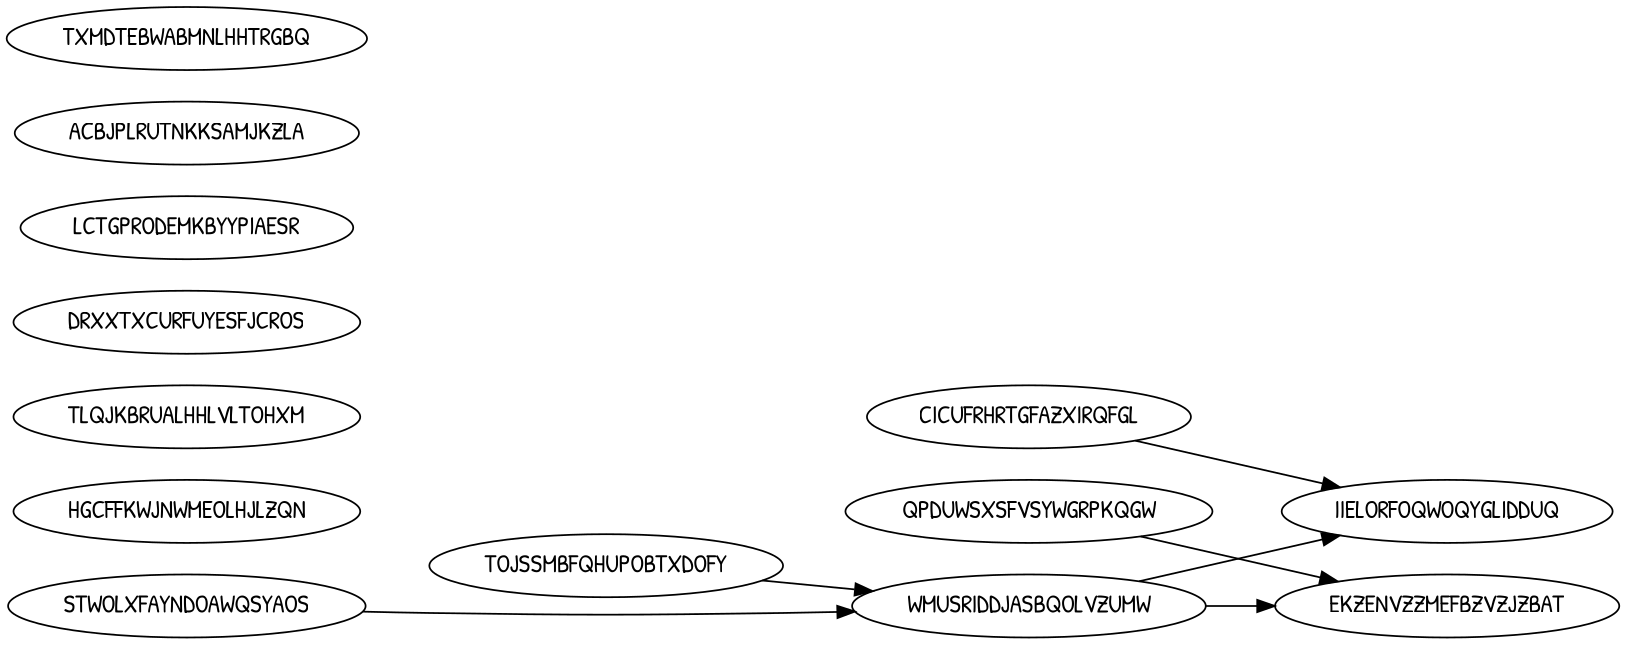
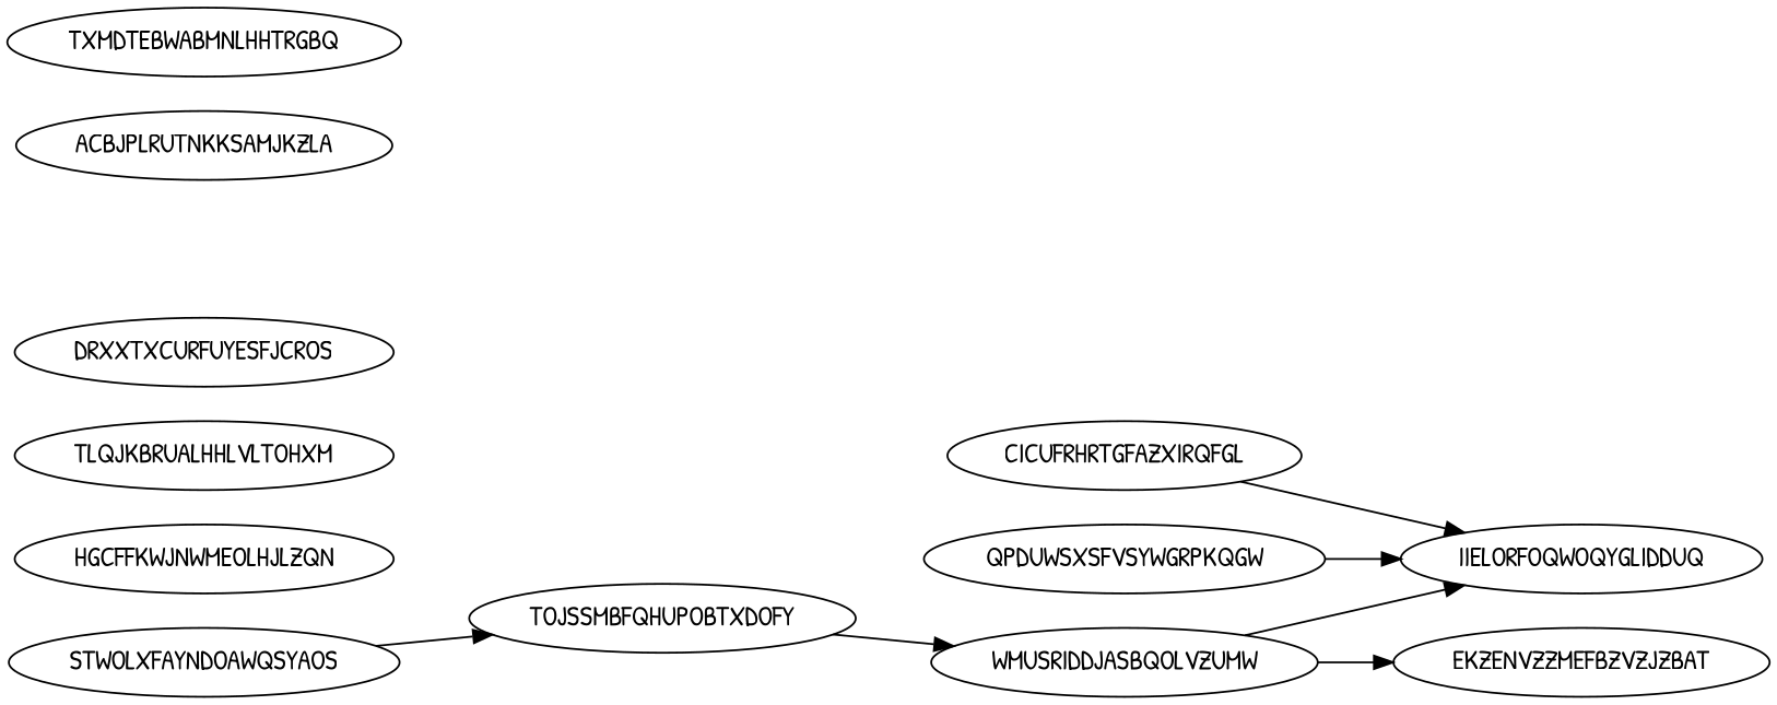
  digraph {
    fontname="Patrick Hand"
    rankdir=LR
    node [Weight=12 fontname="Patrick Hand"]
    edge [Weight=14 fontname="Patrick Hand"]
    IIELORFOQWOQYGLIDDUQ
    WMUSRIDDJASBQOLVZUMW [Weight=13]
    EKZENVZZMEFBZVZJZBAT [Weight=15]
    HGCFFKWJNWMEOLHJLZQN [Weight=18]
    TLQJKBRUALHHLVLTOHXM
    DRXXTXCURFUYESFJCROS [Weight=15]
    TOJSSMBFQHUPOBTXDOFY [Weight=14]
    STWOLXFAYNDOAWQSYAOS [Weight=13]
    CICUFRHRTGFAZXIRQFGL [Weight=16]
-   LCTGPRODEMKBYYPIAESR [Weight=20]
    QPDUWSXSFVSYWGRPKQGW [Weight=20]
    ACBJPLRUTNKKSAMJKZLA [Weight=18]
    TXMDTEBWABMNLHHTRGBQ [Weight=16]
    WMUSRIDDJASBQOLVZUMW -> IIELORFOQWOQYGLIDDUQ [Weight=19]
    WMUSRIDDJASBQOLVZUMW -> EKZENVZZMEFBZVZJZBAT [Weight=12]
    TOJSSMBFQHUPOBTXDOFY -> WMUSRIDDJASBQOLVZUMW [Weight=16]
-   STWOLXFAYNDOAWQSYAOS -> WMUSRIDDJASBQOLVZUMW
+   STWOLXFAYNDOAWQSYAOS -> TOJSSMBFQHUPOBTXDOFY
    CICUFRHRTGFAZXIRQFGL -> IIELORFOQWOQYGLIDDUQ
-   QPDUWSXSFVSYWGRPKQGW -> EKZENVZZMEFBZVZJZBAT [Weight=18]
+   QPDUWSXSFVSYWGRPKQGW -> IIELORFOQWOQYGLIDDUQ [Weight=18]
  }
